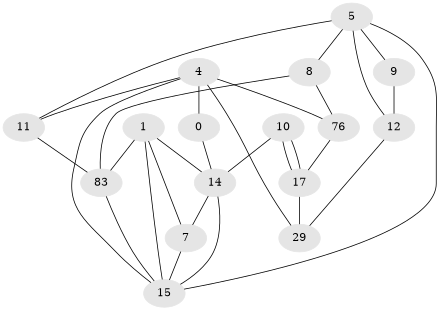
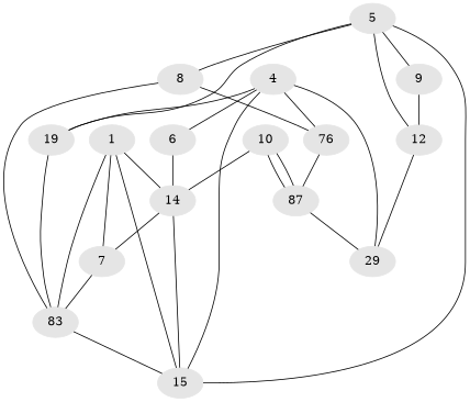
  graph {
    node [color=gray90 style=filled]
    7 [super="+20"]
    n2 [label=83]
    1
    14
    15 [super="+18"]
    4 [super="+2"]
-   6 [super="+2+18" label=0]
-   11
+   6 [super="+2+18"]
+   11 [label=19]
    n9 [label=76]
    n10 [label=29]
    9
    12
-   17
+   17 [label=87]
    8 [super="+20"]
    5
    10
-   7 -- 15
+   7 -- n2
    n2 -- 15
    1 -- 7
    1 -- n2
    1 -- 14
    1 -- 15
    14 -- 7
    14 -- 15
    4 -- 15
    4 -- 6
    4 -- 11
    4 -- n9
    4 -- n10
    6 -- 14
    11 -- n2
    n9 -- 17
    9 -- 12
    12 -- n10
    17 -- n10
    8 -- n2
    8 -- n9
    5 -- 15
    5 -- 11
    5 -- 9
    5 -- 12
    5 -- 8
    10 -- 14
    10 -- 17
    10 -- 17
  }
